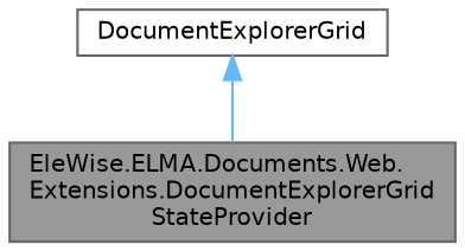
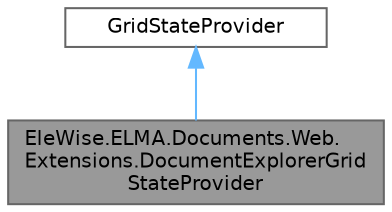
  digraph {
    node [color=gray40 fontname=Helvetica fontsize=10 shape=box style=filled]
    n1 [fillcolor=grey60 fontcolor=black height=0.2 label="EleWise.ELMA.Documents.Web.\lExtensions.DocumentExplorerGrid\lStateProvider" width=0.4]
-   n2 [fillcolor=white height=0.2 label=DocumentExplorerGrid width=0.4]
+   n2 [fillcolor=white height=0.2 label=GridStateProvider width=0.4]
    n2 -> n1 [color=steelblue1 dir=back fontname=Helvetica fontsize=10 labelfontname=Helvetica labelfontsize=10 style=solid]
  }
